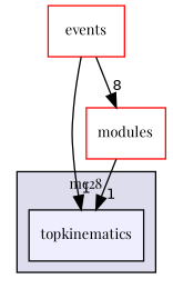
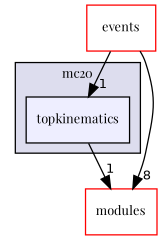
  digraph {
    compound=true
    fontname="Playfair Display"
    node [fillcolor=white fontname="Playfair Display" fontsize=10 shape=box style=filled color=red]
    edge [fontname="Playfair Display" headlabel=1 labeldistance=1.5 labelfontname=Helvetica labelfontsize=10]
    n1 [fillcolor="#eeeeff" label=topkinematics pencolor=black color=""]
    n2 [label=modules]
    n3 [label=events]
    subgraph cluster_1 {
      bgcolor="#ddddee"
      fontsize=10
-     label=mc28
+     label=mc20
      pencolor=black
      n1
    }
-   n2 -> n1
+   n1 -> n2
    n3 -> n1
    n3 -> n2 [headlabel=8]
  }
